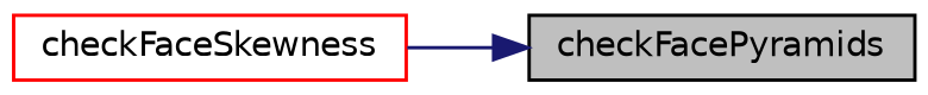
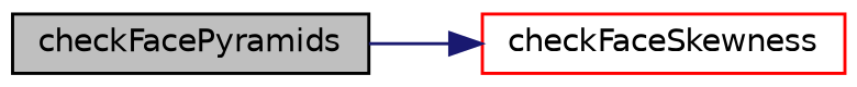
  digraph {
    rankdir=LR
    node [fontname=Helvetica fontsize=10 shape=record]
    n1 [color=black fillcolor=grey75 fontcolor=black height=0.2 label=checkFacePyramids style=filled width=0.4]
    n2 [color=red height=0.2 label=checkFaceSkewness width=0.4]
-   n2 -> n1 [color=midnightblue fontname=Helvetica fontsize=10 labelfontname=Helvetica labelfontsize=10 style=solid]
+   n1 -> n2 [color=midnightblue fontname=Helvetica fontsize=10 labelfontname=Helvetica labelfontsize=10 style=solid]
  }
